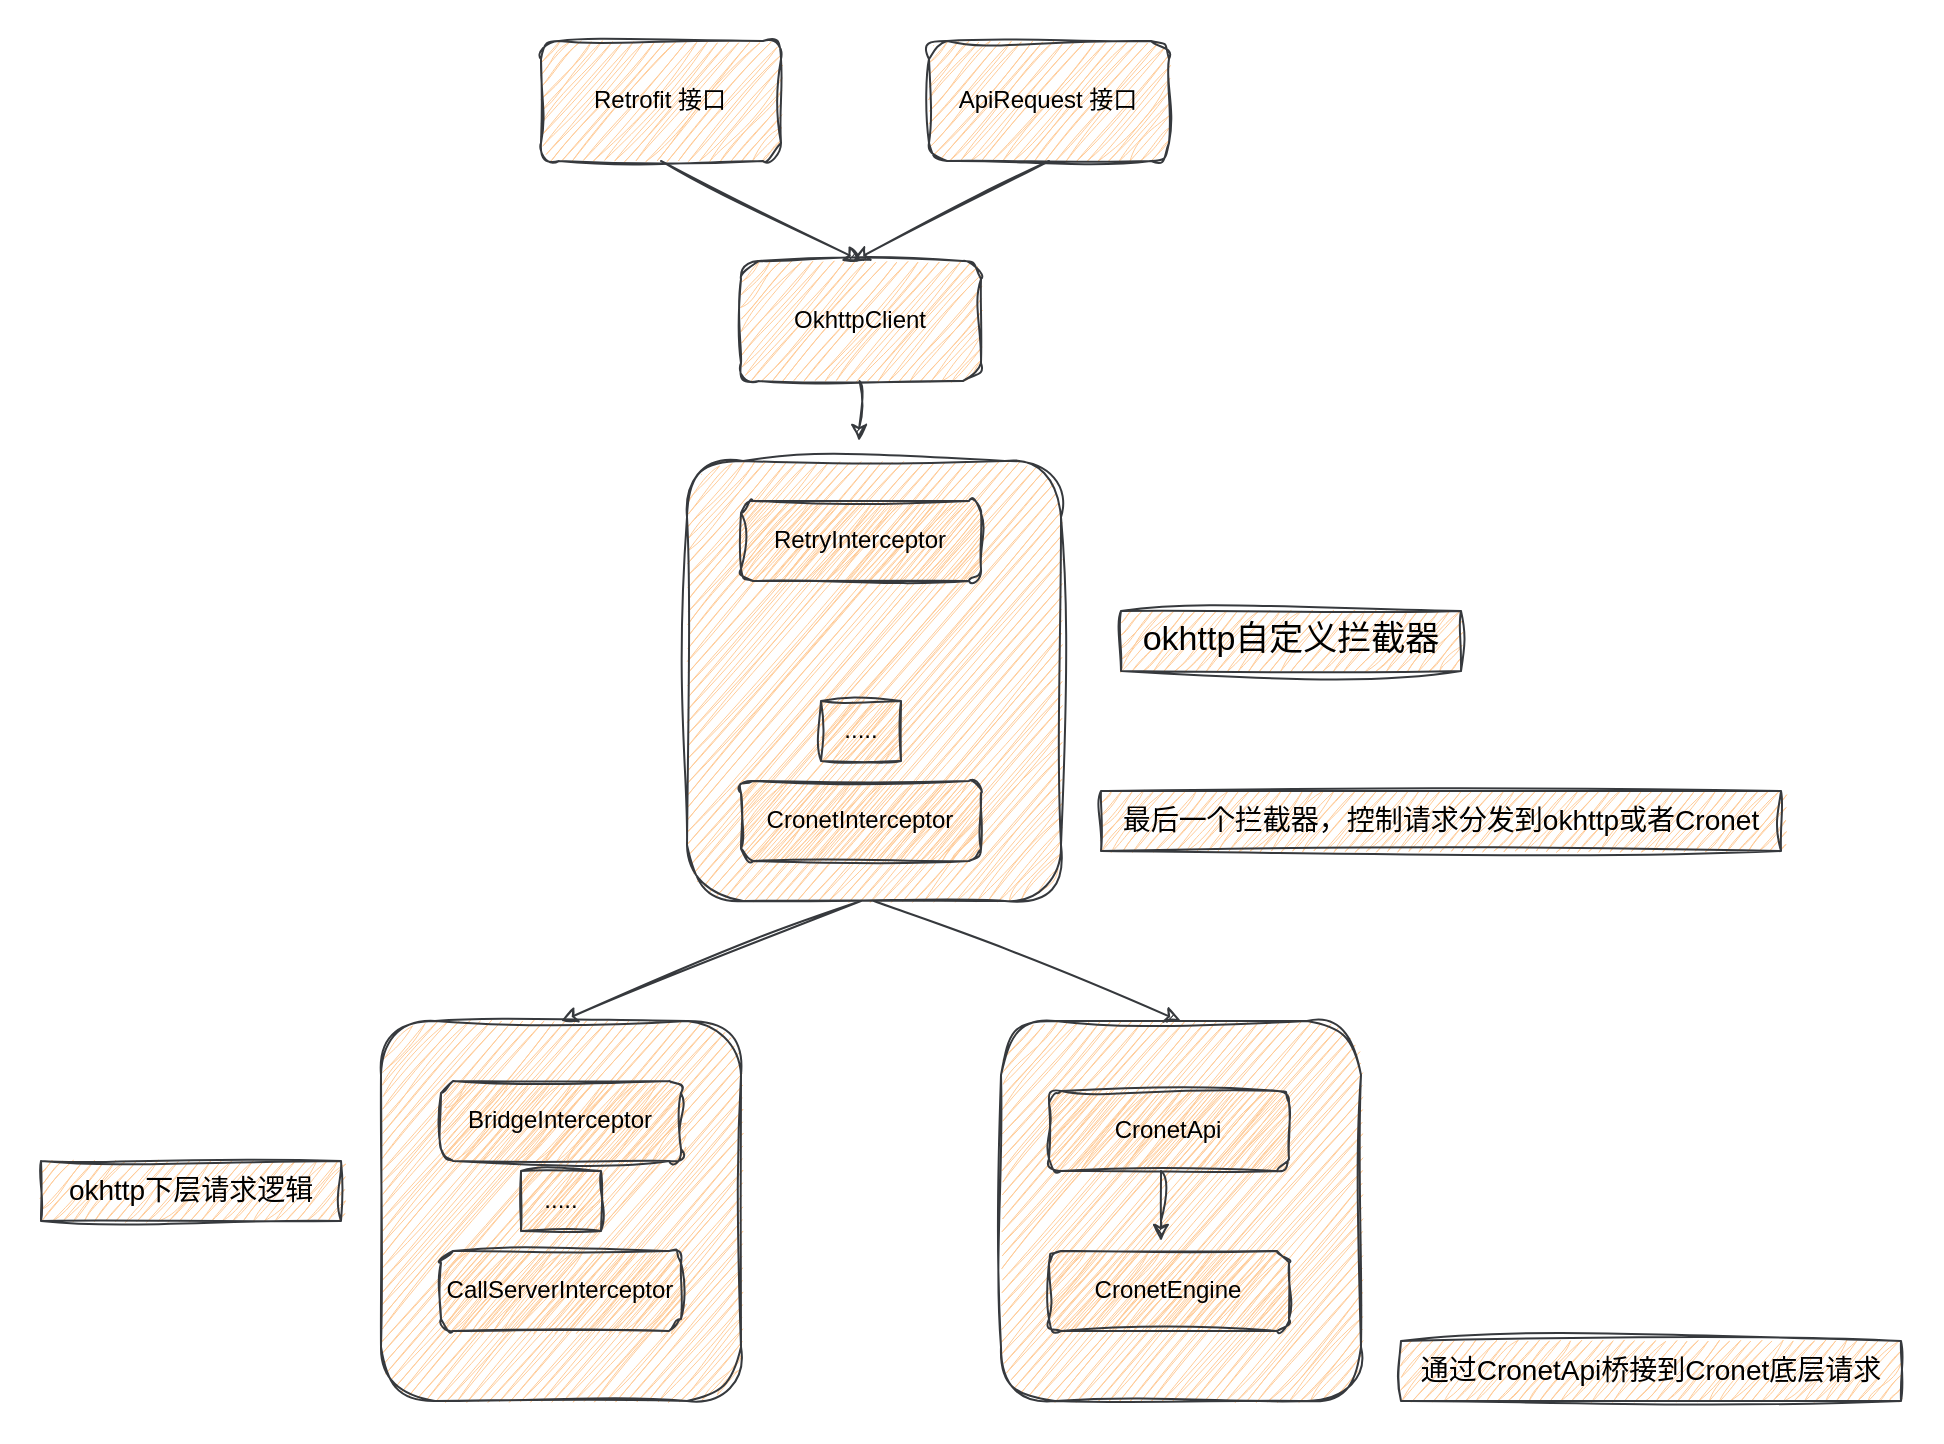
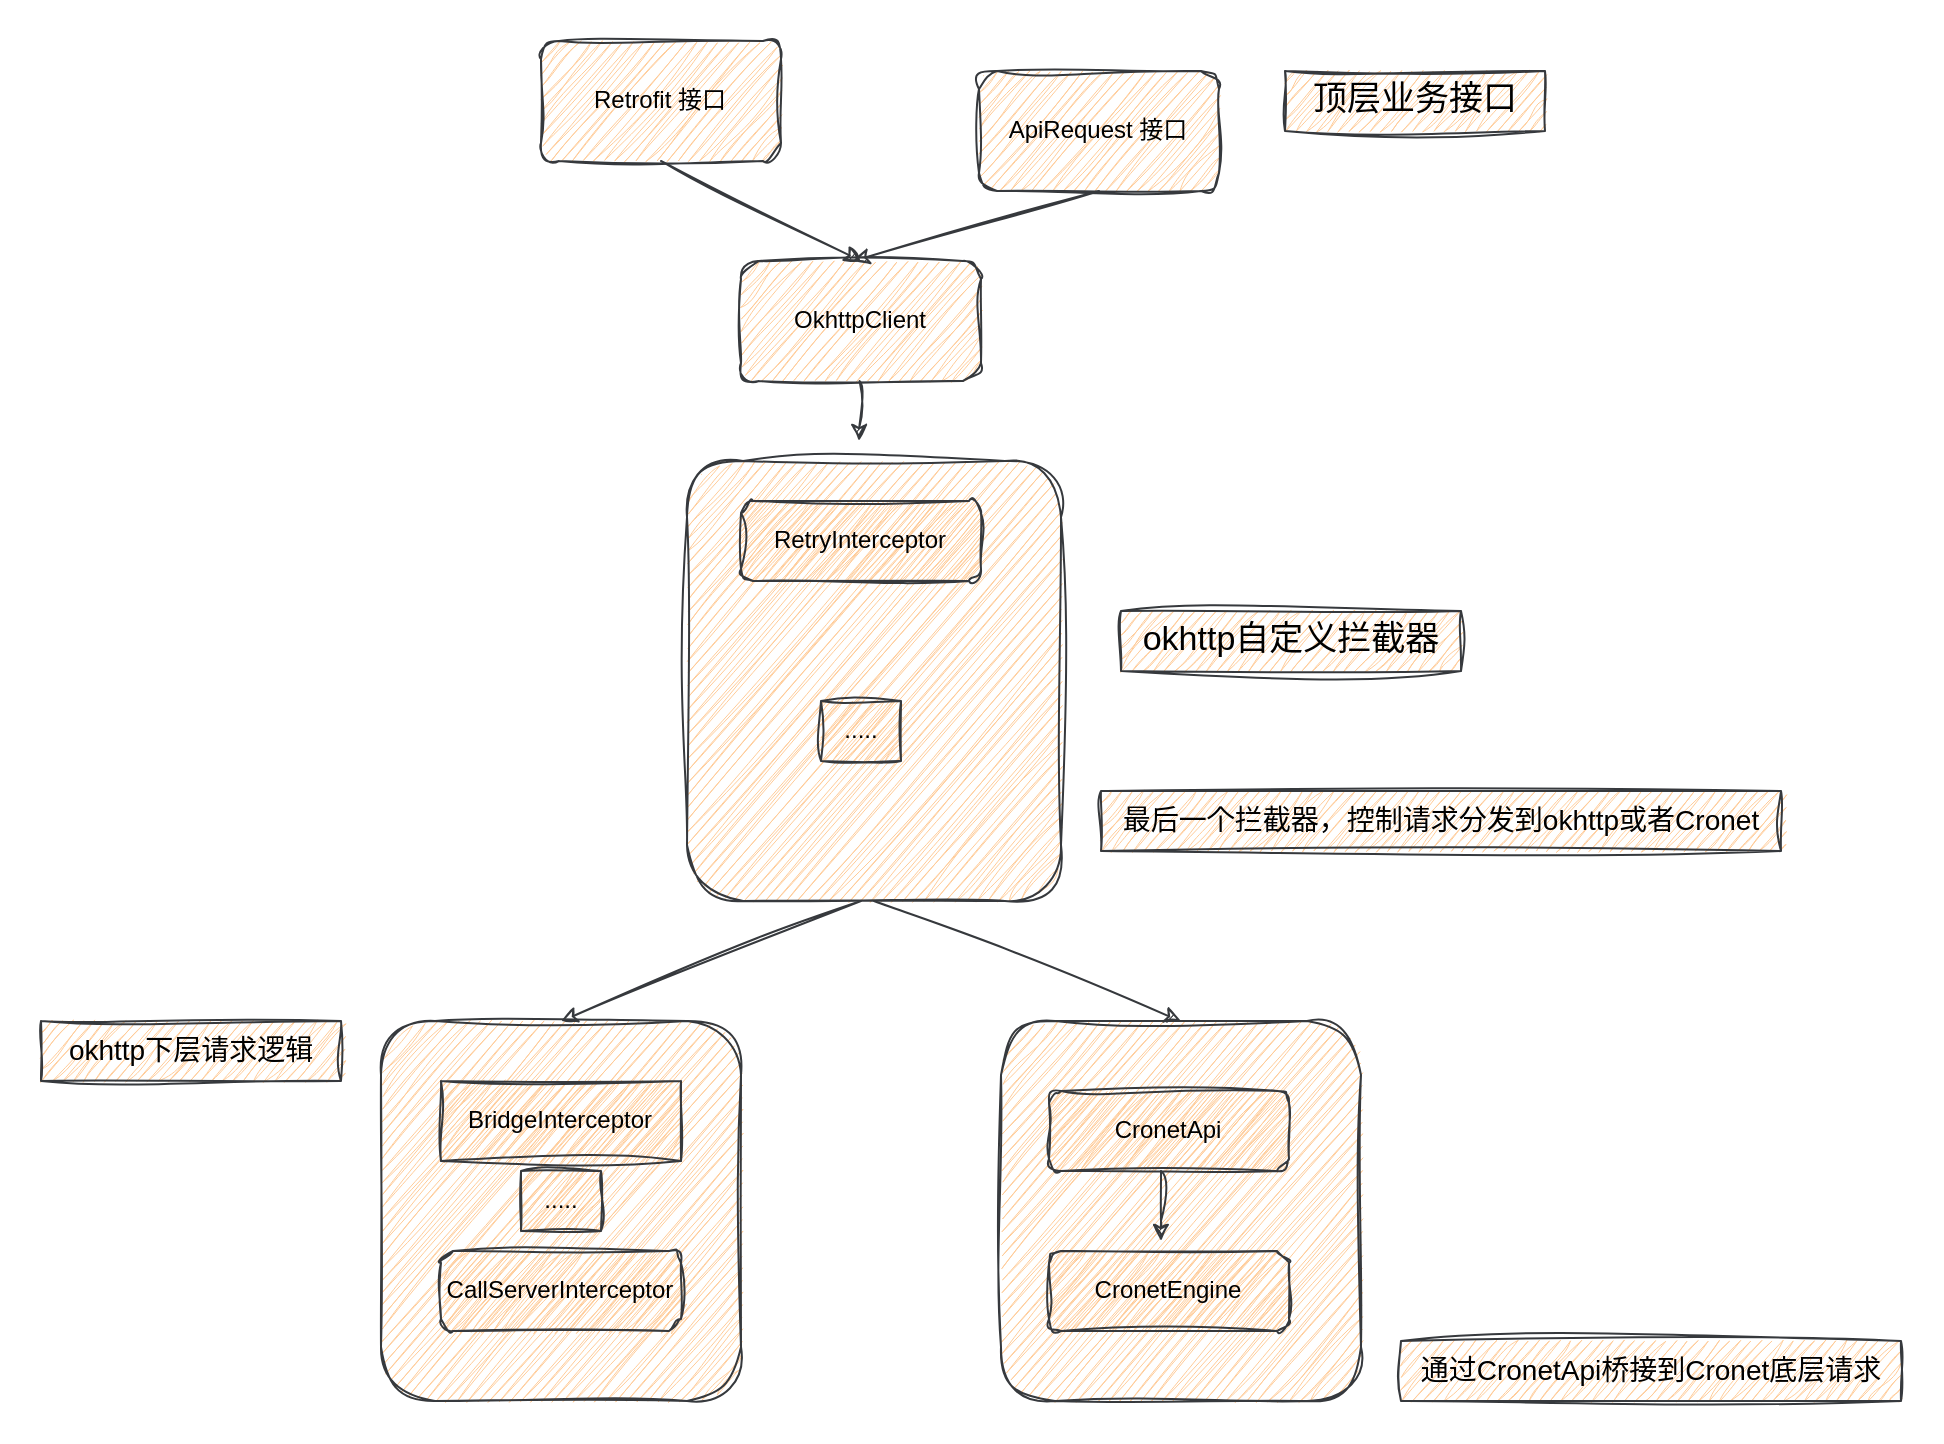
  <mxCell id="0" />
  <mxCell id="1" parent="0" />
  <mxCell id="2" value="" style="rounded=1;whiteSpace=wrap;html=1;sketch=1;curveFitting=1;jiggle=2;fillColor=#ffcc99;strokeColor=#36393d;" vertex="1" parent="1"><mxGeometry x="343" y="230" width="187" height="220" as="geometry" /></mxCell>
  <mxCell id="3" value="" style="rounded=1;whiteSpace=wrap;html=1;sketch=1;curveFitting=1;jiggle=2;fillColor=#ffcc99;strokeColor=#36393d;" vertex="1" parent="1"><mxGeometry x="500" y="510" width="180" height="190" as="geometry" /></mxCell>
  <mxCell id="4" value="" style="rounded=1;whiteSpace=wrap;html=1;sketch=1;curveFitting=1;jiggle=2;fillColor=#ffcc99;strokeColor=#36393d;" vertex="1" parent="1"><mxGeometry x="190" y="510" width="180" height="190" as="geometry" /></mxCell>
  <mxCell id="5" value="Retrofit 接口" style="rounded=1;whiteSpace=wrap;html=1;sketch=1;curveFitting=1;jiggle=2;fillColor=#ffcc99;strokeColor=#36393d;" vertex="1" parent="1"><mxGeometry x="270" y="20" width="120" height="60" as="geometry" /></mxCell>
- <mxCell id="6" value="ApiRequest 接口" style="rounded=1;whiteSpace=wrap;html=1;sketch=1;curveFitting=1;jiggle=2;fillColor=#ffcc99;strokeColor=#36393d;" vertex="1" parent="1"><mxGeometry x="464" y="20" width="120" height="60" as="geometry" /></mxCell>
+ <mxCell id="6" value="ApiRequest 接口" style="rounded=1;whiteSpace=wrap;html=1;sketch=1;curveFitting=1;jiggle=2;fillColor=#ffcc99;strokeColor=#36393d;" vertex="1" parent="1"><mxGeometry x="489" y="35" width="120" height="60" as="geometry" /></mxCell>
  <mxCell id="7" value="OkhttpClient" style="rounded=1;whiteSpace=wrap;html=1;sketch=1;curveFitting=1;jiggle=2;fillColor=#ffcc99;strokeColor=#36393d;" vertex="1" parent="1"><mxGeometry x="370" y="130" width="120" height="60" as="geometry" /></mxCell>
  <mxCell id="8" value="RetryInterceptor" style="rounded=1;whiteSpace=wrap;html=1;sketch=1;curveFitting=1;jiggle=2;fillColor=#ffcc99;strokeColor=#36393d;" vertex="1" parent="1"><mxGeometry x="370" y="250" width="120" height="40" as="geometry" /></mxCell>
  <mxCell id="9" value="okhttp自定义拦截器" style="text;html=1;align=center;verticalAlign=middle;resizable=0;points=[];autosize=1;fontSize=17;sketch=1;curveFitting=1;jiggle=2;fillColor=#ffcc99;strokeColor=#36393d;" vertex="1" parent="1"><mxGeometry x="560" y="305" width="170" height="30" as="geometry" /></mxCell>
  <mxCell id="10" value="....." style="text;html=1;align=center;verticalAlign=middle;resizable=0;points=[];autosize=1;sketch=1;curveFitting=1;jiggle=2;fillColor=#ffcc99;strokeColor=#36393d;" vertex="1" parent="1"><mxGeometry x="410" y="350" width="40" height="30" as="geometry" /></mxCell>
  <mxCell id="11" value="最后一个拦截器，控制请求分发到okhttp或者Cronet" style="text;html=1;align=center;verticalAlign=middle;resizable=0;points=[];autosize=1;fontSize=14;sketch=1;curveFitting=1;jiggle=2;fillColor=#ffcc99;strokeColor=#36393d;" vertex="1" parent="1"><mxGeometry x="550" y="395" width="340" height="30" as="geometry" /></mxCell>
- <mxCell id="12" value="BridgeInterceptor" style="rounded=1;whiteSpace=wrap;html=1;sketch=1;curveFitting=1;jiggle=2;fillColor=#ffcc99;strokeColor=#36393d;" vertex="1" parent="1"><mxGeometry x="220" y="540" width="120" height="40" as="geometry" /></mxCell>
+ <mxCell id="12" value="BridgeInterceptor" style="whiteSpace=wrap;html=1;sketch=1;curveFitting=1;jiggle=2;fillColor=#ffcc99;strokeColor=#36393d;rounded=0;" vertex="1" parent="1"><mxGeometry x="220" y="540" width="120" height="40" as="geometry" /></mxCell>
  <mxCell id="13" value="CallServerInterceptor" style="rounded=1;whiteSpace=wrap;html=1;sketch=1;curveFitting=1;jiggle=2;fillColor=#ffcc99;strokeColor=#36393d;" vertex="1" parent="1"><mxGeometry x="220" y="625" width="120" height="40" as="geometry" /></mxCell>
  <mxCell id="14" value="....." style="text;html=1;align=center;verticalAlign=middle;resizable=0;points=[];autosize=1;sketch=1;curveFitting=1;jiggle=2;fillColor=#ffcc99;strokeColor=#36393d;" vertex="1" parent="1"><mxGeometry x="260" y="585" width="40" height="30" as="geometry" /></mxCell>
  <mxCell id="15" value="CronetApi" style="rounded=1;whiteSpace=wrap;html=1;sketch=1;curveFitting=1;jiggle=2;fillColor=#ffcc99;strokeColor=#36393d;" vertex="1" parent="1"><mxGeometry x="524" y="545" width="120" height="40" as="geometry" /></mxCell>
- <mxCell id="16" value="CronetInterceptor" style="rounded=1;whiteSpace=wrap;html=1;sketch=1;curveFitting=1;jiggle=2;fillColor=#ffcc99;strokeColor=#36393d;" vertex="1" parent="1"><mxGeometry x="370" y="390" width="120" height="40" as="geometry" /></mxCell>
  <mxCell id="17" value="CronetEngine" style="rounded=1;whiteSpace=wrap;html=1;sketch=1;curveFitting=1;jiggle=2;fillColor=#ffcc99;strokeColor=#36393d;" vertex="1" parent="1"><mxGeometry x="524" y="625" width="120" height="40" as="geometry" /></mxCell>
  <mxCell id="18" value="通过CronetApi桥接到Cronet底层请求" style="text;html=1;align=center;verticalAlign=middle;resizable=0;points=[];autosize=1;fontSize=14;sketch=1;curveFitting=1;jiggle=2;fillColor=#ffcc99;strokeColor=#36393d;" vertex="1" parent="1"><mxGeometry x="700" y="670" width="250" height="30" as="geometry" /></mxCell>
- <mxCell id="19" value="okhttp下层请求逻辑" style="text;html=1;align=center;verticalAlign=middle;resizable=0;points=[];autosize=1;fontSize=14;sketch=1;curveFitting=1;jiggle=2;fillColor=#ffcc99;strokeColor=#36393d;" vertex="1" parent="1"><mxGeometry x="20" y="580" width="150" height="30" as="geometry" /></mxCell>
+ <mxCell id="19" value="okhttp下层请求逻辑" style="text;html=1;align=center;verticalAlign=middle;resizable=0;points=[];autosize=1;fontSize=14;sketch=1;curveFitting=1;jiggle=2;fillColor=#ffcc99;strokeColor=#36393d;" vertex="1" parent="1"><mxGeometry x="20" y="510" width="150" height="30" as="geometry" /></mxCell>
  <mxCell id="20" value="" style="endArrow=classic;html=1;rounded=0;sketch=1;curveFitting=1;jiggle=2;fillColor=#ffcc99;strokeColor=#36393d;" edge="1" parent="1"><mxGeometry width="50" height="50" relative="1" as="geometry"><mxPoint x="580" y="585" as="sourcePoint" /><mxPoint x="580" y="620" as="targetPoint" /><Array as="points"><mxPoint x="580" y="610" /></Array></mxGeometry></mxCell>
+ <mxCell id="21" value="顶层业务接口" style="text;html=1;align=center;verticalAlign=middle;resizable=0;points=[];autosize=1;fontSize=17;sketch=1;curveFitting=1;jiggle=2;fillColor=#ffcc99;strokeColor=#36393d;" vertex="1" parent="1"><mxGeometry x="642" y="35" width="130" height="30" as="geometry" /></mxCell>
  <mxCell id="22" value="" style="endArrow=classic;html=1;rounded=0;entryX=0.5;entryY=0;entryDx=0;entryDy=0;sketch=1;curveFitting=1;jiggle=2;fillColor=#ffcc99;strokeColor=#36393d;" edge="1" parent="1" target="4"><mxGeometry width="50" height="50" relative="1" as="geometry"><mxPoint x="430" y="450" as="sourcePoint" /><mxPoint x="370" y="500" as="targetPoint" /></mxGeometry></mxCell>
  <mxCell id="23" value="" style="endArrow=classic;html=1;rounded=0;entryX=0.5;entryY=0;entryDx=0;entryDy=0;exitX=0.5;exitY=1;exitDx=0;exitDy=0;sketch=1;curveFitting=1;jiggle=2;fillColor=#ffcc99;strokeColor=#36393d;" edge="1" parent="1" source="2" target="3"><mxGeometry width="50" height="50" relative="1" as="geometry"><mxPoint x="480" y="480" as="sourcePoint" /><mxPoint x="330" y="540" as="targetPoint" /></mxGeometry></mxCell>
  <mxCell id="24" value="" style="endArrow=classic;html=1;rounded=0;sketch=1;curveFitting=1;jiggle=2;fillColor=#ffcc99;strokeColor=#36393d;" edge="1" parent="1"><mxGeometry width="50" height="50" relative="1" as="geometry"><mxPoint x="429.29" y="190" as="sourcePoint" /><mxPoint x="429" y="220" as="targetPoint" /></mxGeometry></mxCell>
  <mxCell id="25" value="" style="endArrow=classic;html=1;rounded=0;entryX=0.5;entryY=0;entryDx=0;entryDy=0;sketch=1;curveFitting=1;jiggle=2;fillColor=#ffcc99;strokeColor=#36393d;" edge="1" parent="1" target="7"><mxGeometry width="50" height="50" relative="1" as="geometry"><mxPoint x="330" y="80" as="sourcePoint" /><mxPoint x="370" y="130" as="targetPoint" /></mxGeometry></mxCell>
  <mxCell id="26" value="" style="endArrow=classic;html=1;rounded=0;exitX=0.5;exitY=1;exitDx=0;exitDy=0;sketch=1;curveFitting=1;jiggle=2;fillColor=#ffcc99;strokeColor=#36393d;" edge="1" parent="1" source="6"><mxGeometry width="50" height="50" relative="1" as="geometry"><mxPoint x="490" y="90" as="sourcePoint" /><mxPoint x="426" y="130" as="targetPoint" /></mxGeometry></mxCell>
